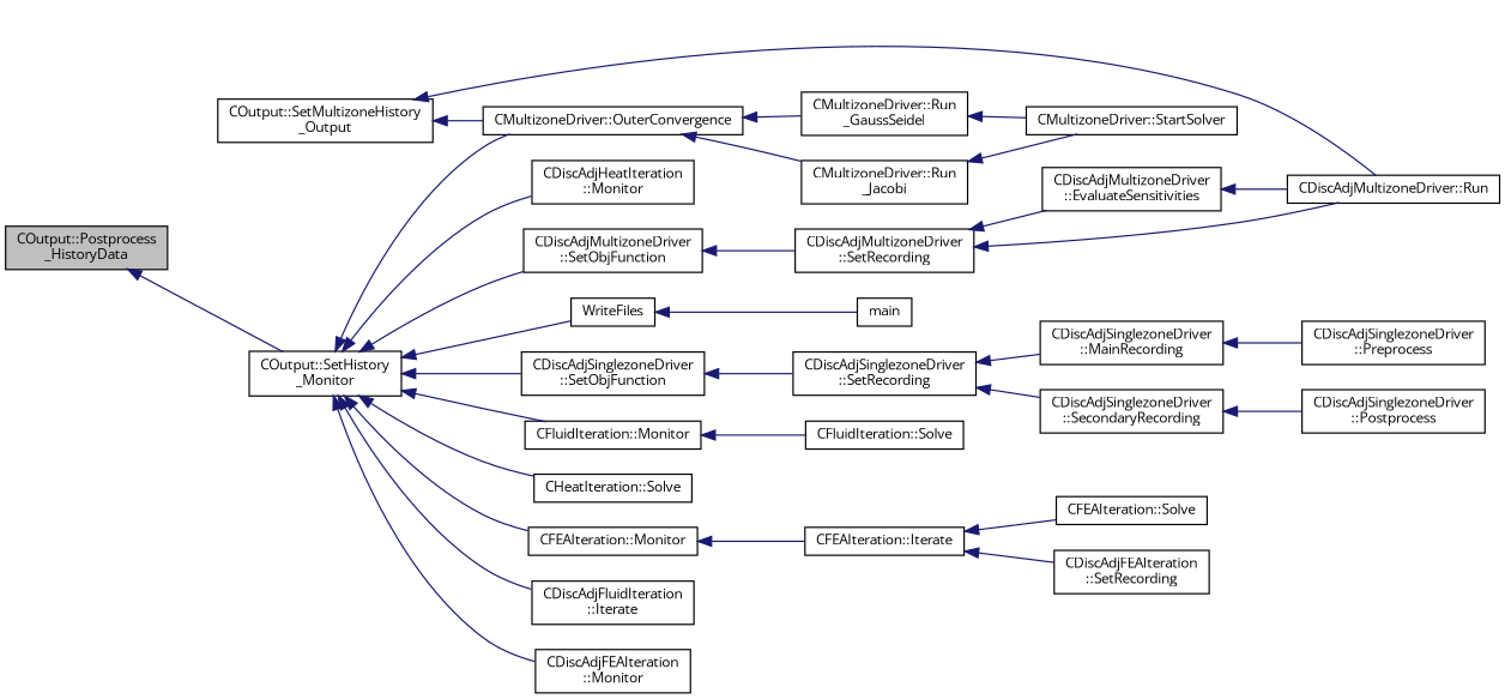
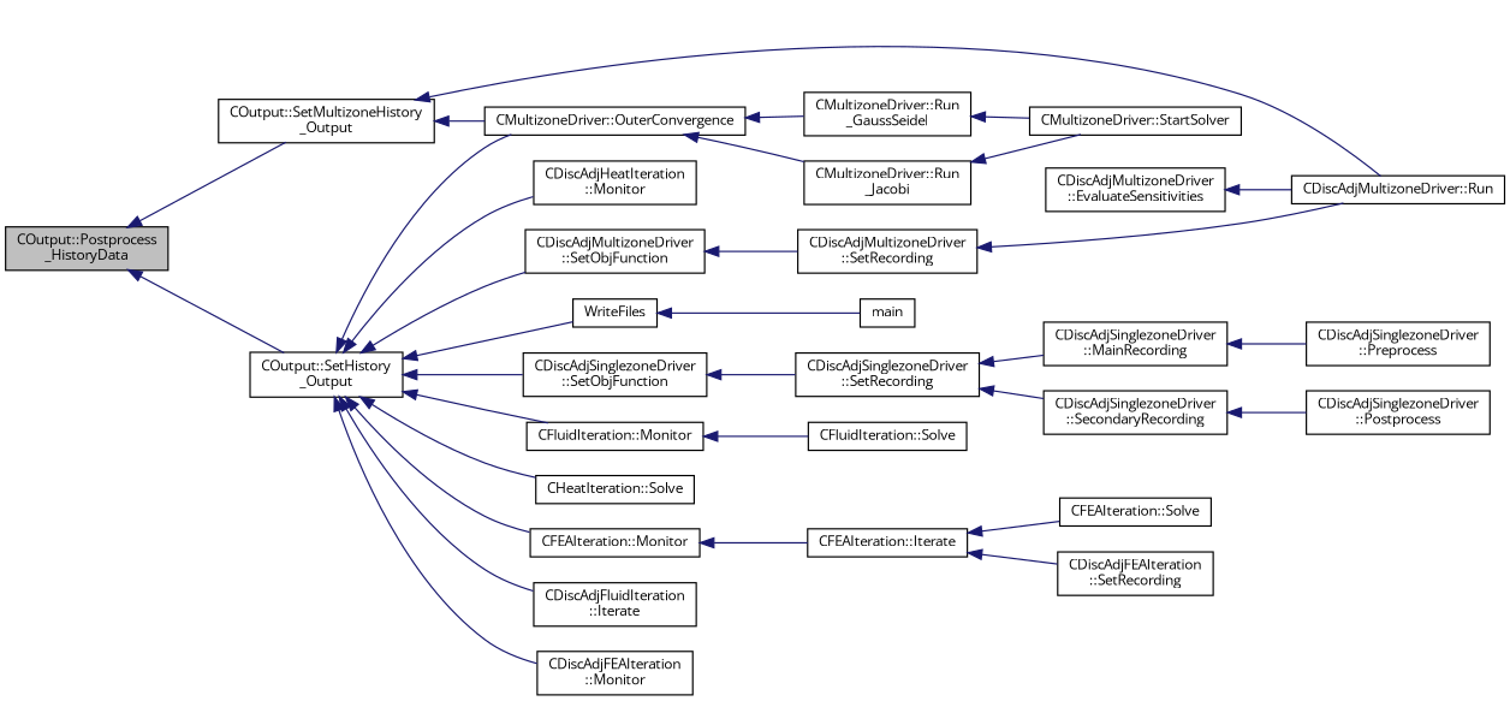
  digraph {
    fontname="Open Sans"
    rankdir=LR
    node [color=black fillcolor=white fontname="Open Sans" fontsize=10 shape=record style=filled]
    edge [color=midnightblue dir=back fontname="Open Sans" fontsize=10 labelfontname=Helvetica labelfontsize=10 style=solid]
    n1 [fillcolor=grey75 fontcolor=black height=0.2 label="COutput::Postprocess\l_HistoryData" width=0.4]
-   n2 [height=0.2 label="COutput::SetHistory\l_Monitor" width=0.4]
+   n2 [height=0.2 label="COutput::SetHistory\l_Output" width=0.4]
    n3 [height=0.2 label="COutput::SetMultizoneHistory\l_Output" width=0.4]
    n4 [height=0.2 label="CDiscAdjMultizoneDriver\l::SetObjFunction" width=0.4]
    n5 [height=0.2 label="CDiscAdjSinglezoneDriver\l::SetObjFunction" width=0.4]
    n6 [height=0.2 label="CMultizoneDriver::OuterConvergence" width=0.4]
    n7 [height=0.2 label="CFluidIteration::Monitor" width=0.4]
    n8 [height=0.2 label="CHeatIteration::Solve" width=0.4]
    n9 [height=0.2 label="CFEAIteration::Monitor" width=0.4]
    n10 [height=0.2 label="CDiscAdjFluidIteration\l::Iterate" width=0.4]
    n11 [height=0.2 label="CDiscAdjFEAIteration\l::Monitor" width=0.4]
    n12 [height=0.2 label="CDiscAdjHeatIteration\l::Monitor" width=0.4]
    n13 [height=0.2 label=WriteFiles width=0.4]
    n14 [height=0.2 label="CDiscAdjMultizoneDriver::Run" width=0.4]
    n15 [height=0.2 label="CDiscAdjMultizoneDriver\l::SetRecording" width=0.4]
    n16 [height=0.2 label="CDiscAdjSinglezoneDriver\l::SetRecording" width=0.4]
    n17 [height=0.2 label="CMultizoneDriver::Run\l_GaussSeidel" width=0.4]
    n18 [height=0.2 label="CMultizoneDriver::Run\l_Jacobi" width=0.4]
    n19 [height=0.2 label="CFluidIteration::Solve" width=0.4]
    n20 [height=0.2 label="CFEAIteration::Iterate" width=0.4]
    n21 [height=0.2 label=main width=0.4]
    n22 [height=0.2 label="CDiscAdjMultizoneDriver\l::EvaluateSensitivities" width=0.4]
    n23 [height=0.2 label="CDiscAdjSinglezoneDriver\l::MainRecording" width=0.4]
    n24 [height=0.2 label="CDiscAdjSinglezoneDriver\l::SecondaryRecording" width=0.4]
    n25 [height=0.2 label="CDiscAdjSinglezoneDriver\l::Preprocess" width=0.4]
    n26 [height=0.2 label="CDiscAdjSinglezoneDriver\l::Postprocess" width=0.4]
    n27 [height=0.2 label="CMultizoneDriver::StartSolver" width=0.4]
    n28 [height=0.2 label="CFEAIteration::Solve" width=0.4]
    n29 [height=0.2 label="CDiscAdjFEAIteration\l::SetRecording" width=0.4]
    n1 -> n2
+   n1 -> n3
    n2 -> n4
    n2 -> n5
    n2 -> n6
    n2 -> n7
    n2 -> n8
    n2 -> n9
    n2 -> n10
    n2 -> n11
    n2 -> n12
    n2 -> n13
    n3 -> n6
    n3 -> n14
    n4 -> n15
    n5 -> n16
    n6 -> n17
    n6 -> n18
    n7 -> n19
    n9 -> n20
    n13 -> n21
    n15 -> n14
-   n15 -> n22
    n16 -> n23
    n16 -> n24
    n17 -> n27
    n18 -> n27
    n20 -> n28
    n20 -> n29
    n22 -> n14
    n23 -> n25
    n24 -> n26
  }
